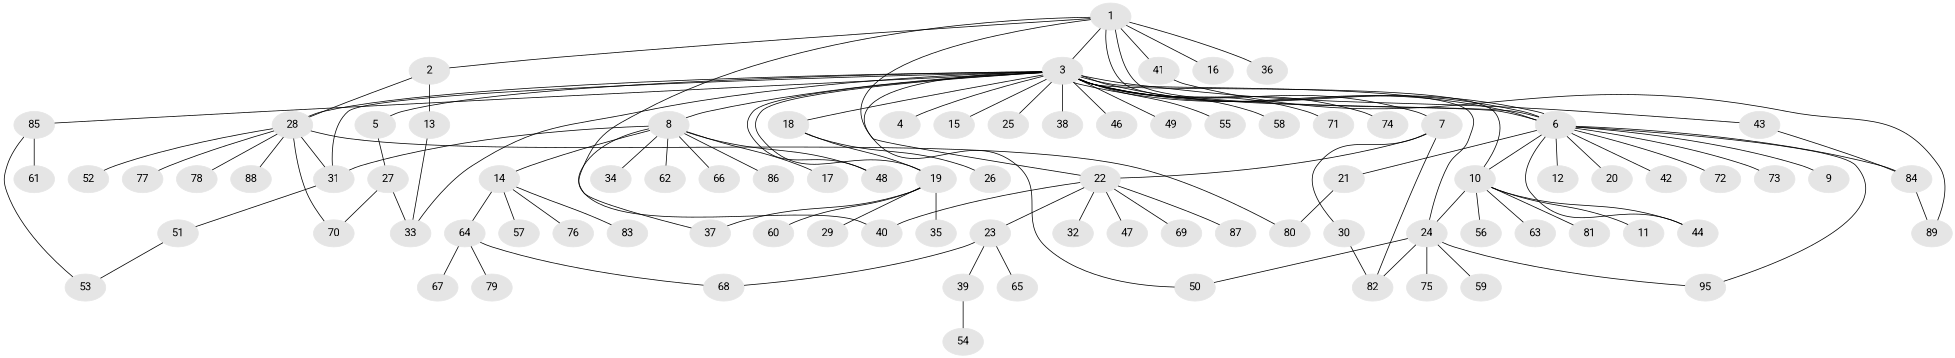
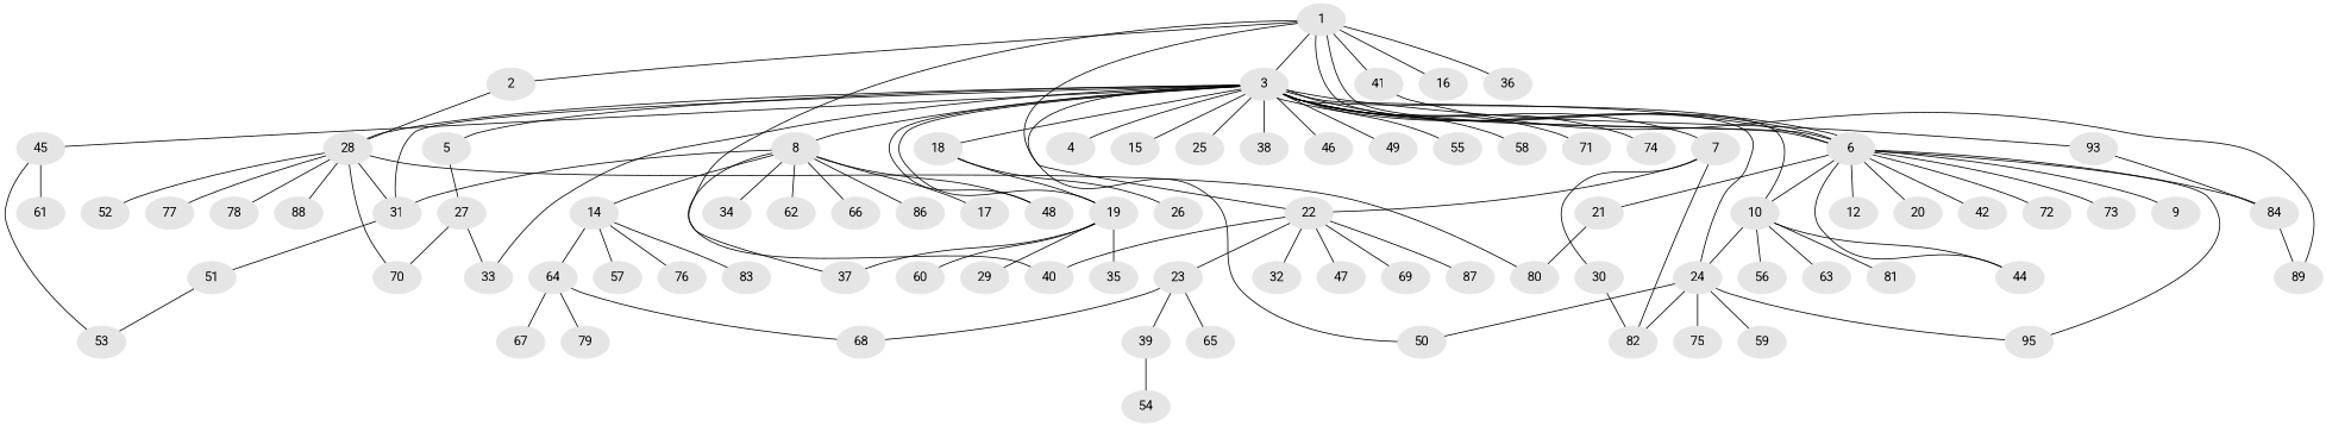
  graph {
    fontname=Roboto
    node [color=gray90 fontname=Roboto style=filled]
    edge [fontname=Roboto]
    1
    2
    3
    6
    16
    22
    36
    40
    41
-   13
    28
    4
    5
    7
    8
    10
    15
    18
    19
    24
    25
    31
    33
    38
-   43
-   45 [label=85]
+   43 [label=93]
+   45
    46
    48
    49
    50
    55
    58
    71
    74
    9
    12
    20
    21
    42
    44
    72
    73
    84
    n44 [label=95]
    23
    32
    47
    69
    87
    89
    80
    70
    52
    77
    78
    88
    27
    30
    82
    14
    17
    34
    37
    62
    66
    86
-   11
    56
    63
    81
    26
    29
    35
    60
    59
    75
    51
    53
    61
    57
    64
    76
    83
    68
    67
    79
    39
    65
    54
    1 -- 2
    1 -- 3
    1 -- 6
    1 -- 6
    1 -- 16
    1 -- 22
    1 -- 36
    1 -- 40
    1 -- 41
-   2 -- 13
    2 -- 28
    3 -- 6
    3 -- 6
    3 -- 6
    3 -- 28
    3 -- 4
    3 -- 5
    3 -- 7
    3 -- 8
    3 -- 10
    3 -- 15
    3 -- 18
    3 -- 19
    3 -- 24
    3 -- 25
    3 -- 31
    3 -- 33
    3 -- 38
    3 -- 43
    3 -- 45
    3 -- 46
    3 -- 48
    3 -- 49
    3 -- 50
    3 -- 55
    3 -- 58
    3 -- 71
    3 -- 74
    6 -- 10
    6 -- 9
    6 -- 12
    6 -- 20
    6 -- 21
    6 -- 42
    6 -- 44
    6 -- 72
    6 -- 73
    6 -- 84
    6 -- n44
    22 -- 40
    22 -- 23
    22 -- 32
    22 -- 47
    22 -- 69
    22 -- 87
    41 -- 89
-   13 -- 33
    28 -- 31
    28 -- 80
    28 -- 70
    28 -- 52
    28 -- 77
    28 -- 78
    28 -- 88
    5 -- 27
    7 -- 22
    7 -- 30
    7 -- 82
    8 -- 31
    8 -- 48
    8 -- 14
    8 -- 17
    8 -- 34
    8 -- 37
    8 -- 62
    8 -- 66
    8 -- 86
    10 -- 24
    10 -- 44
-   10 -- 11
    10 -- 56
    10 -- 63
    10 -- 81
    18 -- 19
    18 -- 26
    19 -- 37
    19 -- 29
    19 -- 35
    19 -- 60
    24 -- 50
    24 -- n44
    24 -- 82
    24 -- 59
    24 -- 75
    31 -- 51
    43 -- 84
    45 -- 53
    45 -- 61
    21 -- 80
    84 -- 89
    23 -- 68
    23 -- 39
    23 -- 65
    27 -- 33
    27 -- 70
    30 -- 82
    14 -- 57
    14 -- 64
    14 -- 76
    14 -- 83
    51 -- 53
    64 -- 68
    64 -- 67
    64 -- 79
    39 -- 54
  }
